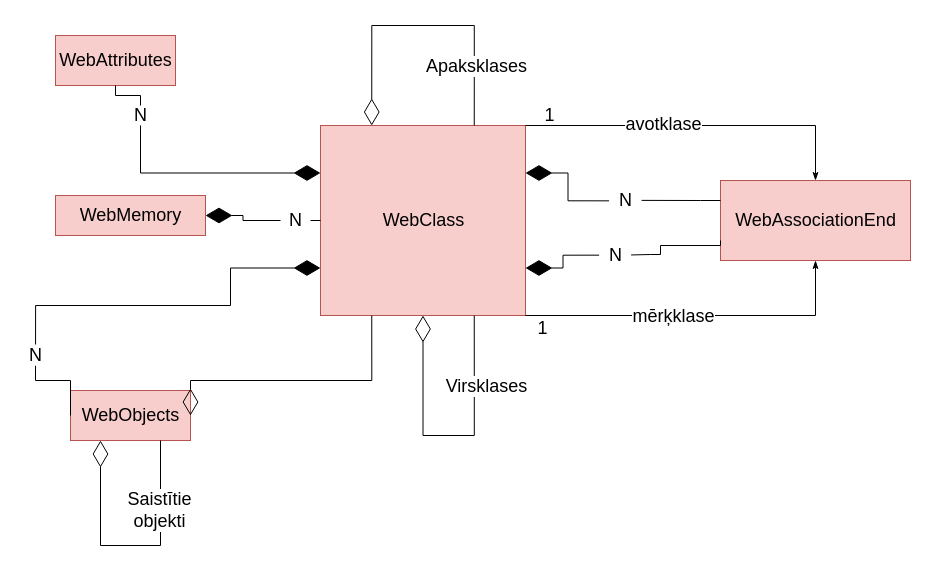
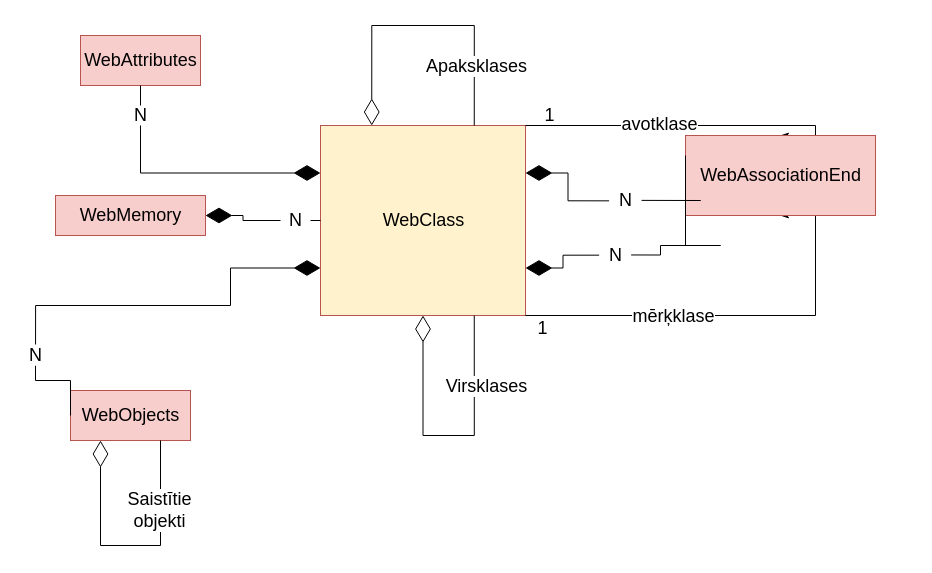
  <mxCell id="0" />
  <mxCell id="1" parent="0" />
  <mxCell id="2" value="" style="endArrow=diamondThin;endFill=1;endSize=24;html=1;rounded=0;edgeStyle=orthogonalEdgeStyle;entryX=0;entryY=0.25;entryDx=0;entryDy=0;exitX=0.5;exitY=1;exitDx=0;exitDy=0;startArrow=none;" parent="1" source="30" target="4" edge="1"><mxGeometry width="160" relative="1" as="geometry"><mxPoint x="395" y="330" as="sourcePoint" /><mxPoint x="535" y="330.5" as="targetPoint" /><Array as="points" /></mxGeometry></mxCell>
  <mxCell id="3" value="&lt;font style=&quot;font-size: 18px&quot;&gt;WebMemory&lt;/font&gt;" style="html=1;fillColor=#f8cecc;strokeColor=#b85450;" parent="1" vertex="1"><mxGeometry x="55" y="190" width="150" height="40" as="geometry" /></mxCell>
- <mxCell id="4" value="&lt;font style=&quot;font-size: 18px&quot;&gt;WebClass&lt;/font&gt;" style="html=1;fillColor=#f8cecc;strokeColor=#b85450;" parent="1" vertex="1"><mxGeometry x="320" y="120" width="205" height="190" as="geometry" /></mxCell>
+ <mxCell id="4" value="&lt;font style=&quot;font-size: 18px&quot;&gt;WebClass&lt;/font&gt;" style="html=1;fillColor=#fff2cc;strokeColor=#b85450;" parent="1" vertex="1"><mxGeometry x="320" y="120" width="205" height="190" as="geometry" /></mxCell>
  <mxCell id="5" value="" style="endArrow=diamondThin;endFill=1;endSize=24;html=1;rounded=0;edgeStyle=orthogonalEdgeStyle;entryX=1;entryY=0.5;entryDx=0;entryDy=0;exitX=0;exitY=0.5;exitDx=0;exitDy=0;startArrow=none;" parent="1" source="20" target="3" edge="1"><mxGeometry width="160" relative="1" as="geometry"><mxPoint x="295" y="215" as="sourcePoint" /><mxPoint x="268.75" y="332" as="targetPoint" /></mxGeometry></mxCell>
- <mxCell id="6" value="&lt;font style=&quot;font-size: 18px&quot;&gt;WebAttributes&lt;/font&gt;" style="html=1;fillColor=#f8cecc;strokeColor=#b85450;" parent="1" vertex="1"><mxGeometry x="55" y="30" width="120" height="50" as="geometry" /></mxCell>
+ <mxCell id="6" value="&lt;font style=&quot;font-size: 18px&quot;&gt;WebAttributes&lt;/font&gt;" style="html=1;fillColor=#f8cecc;strokeColor=#b85450;" parent="1" vertex="1"><mxGeometry x="80" y="30" width="120" height="50" as="geometry" /></mxCell>
  <mxCell id="7" value="&lt;font style=&quot;font-size: 18px&quot;&gt;WebObjects&lt;/font&gt;" style="html=1;fillColor=#f8cecc;strokeColor=#b85450;" parent="1" vertex="1"><mxGeometry x="70" y="385" width="120" height="50" as="geometry" /></mxCell>
  <mxCell id="8" value="" style="endArrow=diamondThin;endFill=1;endSize=24;html=1;rounded=0;edgeStyle=orthogonalEdgeStyle;entryX=0;entryY=0.75;entryDx=0;entryDy=0;exitX=0.502;exitY=-0.05;exitDx=0;exitDy=0;startArrow=none;exitPerimeter=0;" parent="1" source="22" target="4" edge="1"><mxGeometry width="160" relative="1" as="geometry"><mxPoint x="535" y="265" as="sourcePoint" /><mxPoint x="425" y="461.5" as="targetPoint" /><Array as="points"><mxPoint x="35" y="300" /><mxPoint x="230" y="300" /><mxPoint x="230" y="262" /></Array></mxGeometry></mxCell>
  <mxCell id="9" value="" style="endArrow=diamondThin;endFill=0;endSize=24;html=1;rounded=0;edgeStyle=orthogonalEdgeStyle;entryX=0.25;entryY=0;entryDx=0;entryDy=0;exitX=0.75;exitY=0;exitDx=0;exitDy=0;" parent="1" source="4" target="4" edge="1"><mxGeometry width="160" relative="1" as="geometry"><mxPoint x="615" y="185" as="sourcePoint" /><mxPoint x="435" y="197.5" as="targetPoint" /><Array as="points"><mxPoint x="474" y="20" /><mxPoint x="371" y="20" /></Array></mxGeometry></mxCell>
  <mxCell id="10" value="" style="endArrow=diamondThin;endFill=0;endSize=24;html=1;rounded=0;edgeStyle=orthogonalEdgeStyle;entryX=0.5;entryY=1;entryDx=0;entryDy=0;exitX=0.75;exitY=1;exitDx=0;exitDy=0;" parent="1" source="4" target="4" edge="1"><mxGeometry width="160" relative="1" as="geometry"><mxPoint x="390" y="350" as="sourcePoint" /><mxPoint x="320" y="350" as="targetPoint" /><Array as="points"><mxPoint x="474" y="430" /><mxPoint x="423" y="430" /></Array></mxGeometry></mxCell>
  <mxCell id="11" style="edgeStyle=orthogonalEdgeStyle;rounded=0;orthogonalLoop=1;jettySize=auto;html=1;entryX=1;entryY=0;entryDx=0;entryDy=0;endArrow=none;endFill=0;exitX=0.5;exitY=0;exitDx=0;exitDy=0;startArrow=classicThin;startFill=1;" parent="1" source="14" target="4" edge="1"><mxGeometry relative="1" as="geometry"><Array as="points"><mxPoint x="815" y="120" /></Array></mxGeometry></mxCell>
  <mxCell id="12" value="&lt;font style=&quot;font-size: 18px&quot;&gt;avotklase&lt;/font&gt;" style="edgeLabel;html=1;align=center;verticalAlign=middle;resizable=0;points=[];" parent="11" vertex="1" connectable="0"><mxGeometry x="0.208" y="-2" relative="1" as="geometry"><mxPoint as="offset" /></mxGeometry></mxCell>
  <mxCell id="13" style="edgeStyle=orthogonalEdgeStyle;rounded=0;orthogonalLoop=1;jettySize=auto;html=1;entryX=1;entryY=1;entryDx=0;entryDy=0;startArrow=classicThin;startFill=1;endArrow=none;endFill=0;exitX=0.5;exitY=1;exitDx=0;exitDy=0;" parent="1" source="14" target="4" edge="1"><mxGeometry relative="1" as="geometry"><Array as="points"><mxPoint x="815" y="310" /></Array></mxGeometry></mxCell>
- <mxCell id="14" value="&lt;font style=&quot;font-size: 18px&quot;&gt;WebAssociationEnd&lt;/font&gt;" style="html=1;fillColor=#f8cecc;strokeColor=#b85450;" parent="1" vertex="1"><mxGeometry x="720" y="175" width="190" height="80" as="geometry" /></mxCell>
- <mxCell id="15" value="" style="endArrow=diamondThin;endFill=0;endSize=24;html=1;rounded=0;edgeStyle=orthogonalEdgeStyle;entryX=1;entryY=0.5;entryDx=0;entryDy=0;exitX=0.25;exitY=1;exitDx=0;exitDy=0;" parent="1" source="4" target="7" edge="1"><mxGeometry width="160" relative="1" as="geometry"><mxPoint x="140" y="430" as="sourcePoint" /><mxPoint x="295" y="252.5" as="targetPoint" /><Array as="points"><mxPoint x="371" y="375" /></Array></mxGeometry></mxCell>
+ <mxCell id="14" value="&lt;font style=&quot;font-size: 18px&quot;&gt;WebAssociationEnd&lt;/font&gt;" style="html=1;fillColor=#f8cecc;strokeColor=#b85450;" parent="1" vertex="1"><mxGeometry x="685" y="130" width="190" height="80" as="geometry" /></mxCell>
  <mxCell id="16" value="" style="endArrow=diamondThin;endFill=0;endSize=24;html=1;rounded=0;edgeStyle=orthogonalEdgeStyle;entryX=0.25;entryY=1;entryDx=0;entryDy=0;exitX=0.75;exitY=1;exitDx=0;exitDy=0;" parent="1" source="7" target="7" edge="1"><mxGeometry width="160" relative="1" as="geometry"><mxPoint x="300" y="550" as="sourcePoint" /><mxPoint x="200" y="455" as="targetPoint" /><Array as="points"><mxPoint x="160" y="540" /><mxPoint x="100" y="540" /></Array></mxGeometry></mxCell>
  <mxCell id="17" value="&lt;font style=&quot;font-size: 18px&quot;&gt;Saistītie &lt;br&gt;objekti&lt;/font&gt;" style="edgeLabel;html=1;align=center;verticalAlign=middle;resizable=0;points=[];" vertex="1" connectable="0" parent="16"><mxGeometry x="-0.488" y="-2" relative="1" as="geometry"><mxPoint as="offset" /></mxGeometry></mxCell>
  <mxCell id="18" value="" style="endArrow=diamondThin;endFill=1;endSize=24;html=1;rounded=0;edgeStyle=orthogonalEdgeStyle;entryX=1;entryY=0.25;entryDx=0;entryDy=0;exitX=-0.047;exitY=0.517;exitDx=0;exitDy=0;startArrow=none;exitPerimeter=0;" parent="1" source="24" target="4" edge="1"><mxGeometry width="160" relative="1" as="geometry"><mxPoint x="825" y="185" as="sourcePoint" /><mxPoint x="535" y="130" as="targetPoint" /><Array as="points" /></mxGeometry></mxCell>
  <mxCell id="19" value="" style="endArrow=diamondThin;endFill=1;endSize=24;html=1;rounded=0;edgeStyle=orthogonalEdgeStyle;startArrow=none;exitX=-0.046;exitY=0.483;exitDx=0;exitDy=0;exitPerimeter=0;entryX=1;entryY=0.75;entryDx=0;entryDy=0;" parent="1" source="26" target="4" edge="1"><mxGeometry width="160" relative="1" as="geometry"><mxPoint x="650" y="280" as="sourcePoint" /><mxPoint x="590" y="290" as="targetPoint" /><Array as="points" /></mxGeometry></mxCell>
  <mxCell id="20" value="&lt;font style=&quot;font-size: 18px&quot;&gt;N&lt;/font&gt;" style="text;html=1;align=center;verticalAlign=middle;resizable=0;points=[];autosize=1;strokeColor=none;fillColor=none;fontSize=12;" parent="1" vertex="1"><mxGeometry x="280" y="205" width="30" height="20" as="geometry" /></mxCell>
  <mxCell id="21" value="" style="endArrow=none;endFill=1;endSize=24;html=1;rounded=0;edgeStyle=orthogonalEdgeStyle;entryX=1;entryY=0.5;entryDx=0;entryDy=0;exitX=0;exitY=0.5;exitDx=0;exitDy=0;" parent="1" source="4" target="20" edge="1"><mxGeometry width="160" relative="1" as="geometry"><mxPoint x="310" y="215" as="sourcePoint" /><mxPoint x="165" y="215" as="targetPoint" /></mxGeometry></mxCell>
  <mxCell id="22" value="&lt;font style=&quot;font-size: 18px&quot;&gt;N&lt;/font&gt;" style="text;html=1;align=center;verticalAlign=middle;resizable=0;points=[];autosize=1;strokeColor=none;fillColor=none;fontSize=12;" parent="1" vertex="1"><mxGeometry x="20" y="340" width="30" height="20" as="geometry" /></mxCell>
  <mxCell id="23" value="" style="endArrow=none;endFill=1;endSize=24;html=1;rounded=0;edgeStyle=orthogonalEdgeStyle;exitX=0;exitY=0.5;exitDx=0;exitDy=0;entryX=0.5;entryY=1.014;entryDx=0;entryDy=0;entryPerimeter=0;" parent="1" source="7" target="22" edge="1"><mxGeometry width="160" relative="1" as="geometry"><mxPoint x="70" y="445" as="sourcePoint" /><mxPoint x="100" y="300" as="targetPoint" /><Array as="points"><mxPoint x="35" y="375" /></Array></mxGeometry></mxCell>
  <mxCell id="24" value="&lt;font style=&quot;font-size: 18px&quot;&gt;N&lt;/font&gt;" style="text;html=1;align=center;verticalAlign=middle;resizable=0;points=[];autosize=1;strokeColor=none;fillColor=none;fontSize=12;" parent="1" vertex="1"><mxGeometry x="610" y="185" width="30" height="20" as="geometry" /></mxCell>
  <mxCell id="25" value="" style="endArrow=none;endFill=0;endSize=24;html=1;rounded=0;edgeStyle=orthogonalEdgeStyle;entryX=1.035;entryY=0.494;entryDx=0;entryDy=0;entryPerimeter=0;exitX=0;exitY=0.25;exitDx=0;exitDy=0;" parent="1" source="14" target="24" edge="1"><mxGeometry width="160" relative="1" as="geometry"><mxPoint x="720" y="150" as="sourcePoint" /><mxPoint x="690" y="150" as="targetPoint" /><Array as="points"><mxPoint x="700" y="195" /><mxPoint x="700" y="195" /></Array></mxGeometry></mxCell>
  <mxCell id="26" value="&lt;font style=&quot;font-size: 18px&quot;&gt;N&lt;/font&gt;" style="text;html=1;align=center;verticalAlign=middle;resizable=0;points=[];autosize=1;strokeColor=none;fillColor=none;fontSize=12;" parent="1" vertex="1"><mxGeometry x="600" y="240" width="30" height="20" as="geometry" /></mxCell>
  <mxCell id="27" value="" style="endArrow=none;endFill=0;endSize=24;html=1;rounded=0;edgeStyle=orthogonalEdgeStyle;entryX=1.021;entryY=0.473;entryDx=0;entryDy=0;exitX=0;exitY=0.75;exitDx=0;exitDy=0;entryPerimeter=0;" parent="1" source="14" target="26" edge="1"><mxGeometry width="160" relative="1" as="geometry"><mxPoint x="525" y="262.5" as="sourcePoint" /><mxPoint x="720" y="235" as="targetPoint" /><Array as="points"><mxPoint x="720" y="240" /><mxPoint x="660" y="240" /><mxPoint x="660" y="249" /><mxPoint x="650" y="249" /></Array></mxGeometry></mxCell>
  <mxCell id="28" value="&lt;font style=&quot;font-size: 18px&quot;&gt;1&lt;/font&gt;" style="text;html=1;align=center;verticalAlign=middle;resizable=0;points=[];autosize=1;strokeColor=none;fillColor=none;fontSize=12;" parent="1" vertex="1"><mxGeometry x="534" y="100" width="30" height="20" as="geometry" /></mxCell>
  <mxCell id="29" value="&lt;font style=&quot;font-size: 18px&quot;&gt;1&lt;/font&gt;" style="text;html=1;align=center;verticalAlign=middle;resizable=0;points=[];autosize=1;strokeColor=none;fillColor=none;fontSize=12;" parent="1" vertex="1"><mxGeometry x="527" y="313" width="30" height="20" as="geometry" /></mxCell>
  <mxCell id="30" value="&lt;font style=&quot;font-size: 18px&quot;&gt;N&lt;/font&gt;" style="text;html=1;align=center;verticalAlign=middle;resizable=0;points=[];autosize=1;strokeColor=none;fillColor=none;fontSize=12;" parent="1" vertex="1"><mxGeometry x="125" y="100" width="30" height="20" as="geometry" /></mxCell>
  <mxCell id="31" value="" style="endArrow=none;endFill=1;endSize=24;html=1;rounded=0;edgeStyle=orthogonalEdgeStyle;exitX=0.5;exitY=1;exitDx=0;exitDy=0;" parent="1" source="6" target="30" edge="1"><mxGeometry width="160" relative="1" as="geometry"><mxPoint x="190" y="100" as="sourcePoint" /><mxPoint x="170" y="50" as="targetPoint" /><Array as="points" /></mxGeometry></mxCell>
  <mxCell id="32" value="&lt;font style=&quot;font-size: 18px&quot;&gt;mērķklase&lt;/font&gt;" style="edgeLabel;html=1;align=center;verticalAlign=middle;resizable=0;points=[];" parent="1" vertex="1" connectable="0"><mxGeometry x="686.997" y="320" as="geometry"><mxPoint x="-14" y="-10" as="offset" /></mxGeometry></mxCell>
  <mxCell id="33" value="&lt;font style=&quot;font-size: 18px&quot;&gt;Virsklases&lt;/font&gt;" style="edgeLabel;html=1;align=center;verticalAlign=middle;resizable=0;points=[];" parent="1" vertex="1" connectable="0"><mxGeometry x="499.997" y="390" as="geometry"><mxPoint x="-14" y="-10" as="offset" /></mxGeometry></mxCell>
  <mxCell id="34" value="&lt;font style=&quot;font-size: 18px&quot;&gt;Apaksklases&lt;/font&gt;" style="edgeLabel;html=1;align=center;verticalAlign=middle;resizable=0;points=[];" parent="1" vertex="1" connectable="0"><mxGeometry x="489.997" y="70" as="geometry"><mxPoint x="-14" y="-10" as="offset" /></mxGeometry></mxCell>
